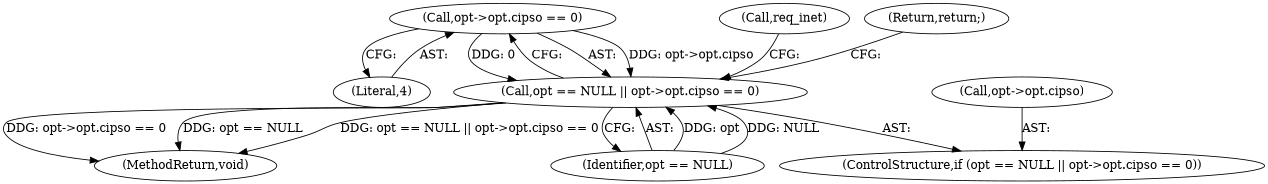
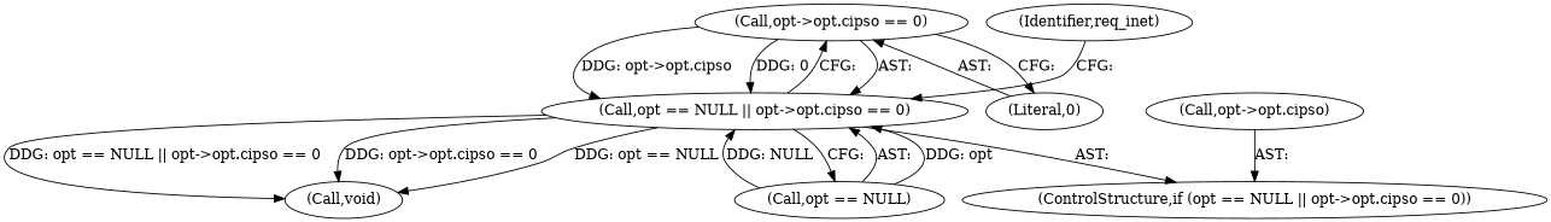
  digraph {
    n1 [label="(Call,opt->opt.cipso == 0)"]
    n2 [label="(Call,opt == NULL || opt->opt.cipso == 0)"]
-   n3 [label="(Literal,4)"]
-   n4 [label="(MethodReturn,void)"]
+   n3 [label="(Literal,0)"]
+   n4 [label="(Call,void)"]
    n5 [label="(ControlStructure,if (opt == NULL || opt->opt.cipso == 0))"]
-   n6 [label="(Identifier,opt == NULL)"]
-   n7 [label="(Call,req_inet)"]
-   n8 [label="(Return,return;)"]
+   n6 [label="(Call,opt == NULL)"]
+   n7 [label="(Identifier,req_inet)"]
    n9 [label="(Call,opt->opt.cipso)"]
    n1 -> n2 [label="AST: "]
    n1 -> n2 [label="DDG: opt->opt.cipso"]
    n1 -> n2 [label="DDG: 0"]
    n1 -> n3 [label="CFG: "]
    n2 -> n1 [label="CFG: "]
    n2 -> n4 [label="DDG: opt == NULL || opt->opt.cipso == 0"]
    n2 -> n4 [label="DDG: opt->opt.cipso == 0"]
    n2 -> n4 [label="DDG: opt == NULL"]
    n2 -> n5 [label="AST: "]
    n2 -> n6 [label="CFG: "]
    n3 -> n1 [label="AST: "]
    n6 -> n2 [label="AST: "]
    n6 -> n2 [label="DDG: opt"]
    n6 -> n2 [label="DDG: NULL"]
    n7 -> n2 [label="CFG: "]
-   n8 -> n2 [label="CFG: "]
    n9 -> n5 [label="AST: "]
  }
